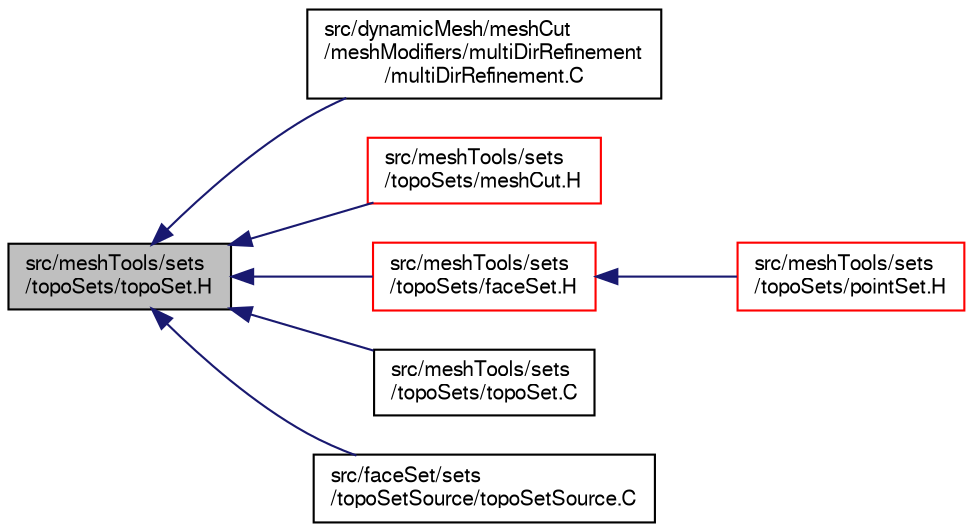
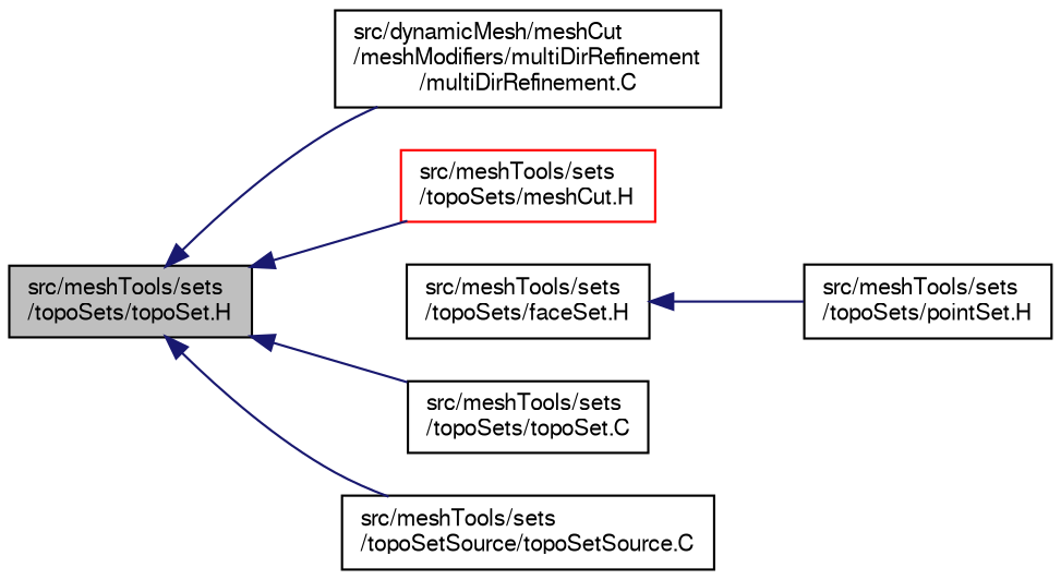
  digraph {
    rankdir=LR
    node [color=black fontname=FreeSans fontsize=10 shape=record]
    edge [color=midnightblue dir=back fontname=FreeSans fontsize=10 labelfontname=FreeSans labelfontsize=10 style=solid]
    n1 [fillcolor=grey75 fontcolor=black height=0.2 label="src/meshTools/sets\l/topoSets/topoSet.H" style=filled width=0.4]
    n2 [height=0.2 label="src/dynamicMesh/meshCut\l/meshModifiers/multiDirRefinement\l/multiDirRefinement.C" width=0.4]
    n3 [color=red height=0.2 label="src/meshTools/sets\l/topoSets/meshCut.H" width=0.4]
-   n4 [color=red height=0.2 label="src/meshTools/sets\l/topoSets/faceSet.H" width=0.4]
+   n4 [height=0.2 label="src/meshTools/sets\l/topoSets/faceSet.H" width=0.4]
    n5 [height=0.2 label="src/meshTools/sets\l/topoSets/topoSet.C" width=0.4]
-   n6 [height=0.2 label="src/faceSet/sets\l/topoSetSource/topoSetSource.C" width=0.4]
-   n7 [color=red height=0.2 label="src/meshTools/sets\l/topoSets/pointSet.H" width=0.4]
+   n6 [height=0.2 label="src/meshTools/sets\l/topoSetSource/topoSetSource.C" width=0.4]
+   n7 [height=0.2 label="src/meshTools/sets\l/topoSets/pointSet.H" width=0.4]
    n1 -> n2
    n1 -> n3
-   n1 -> n4
    n1 -> n5
    n1 -> n6
    n4 -> n7
  }
